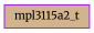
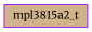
  digraph {
    rankdir=LR
    fontname=Merriweather
-   n1 [color=purple fillcolor=tan fontname=Merriweather fontsize=10 height=0.2 label=mpl3115a2_t shape=record style=filled width=0.4]
+   n1 [color=purple fillcolor=tan fontname=Merriweather fontsize=10 height=0.2 label=mpl3815a2_t shape=record style=filled width=0.4]
  }
